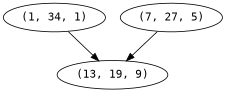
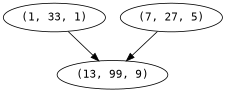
  digraph {
    fontname="DejaVu Sans Mono"
    node [fontname="DejaVu Sans Mono"]
    edge [fontname="DejaVu Sans Mono"]
-   "(1, 33, 1)" [label="(1, 34, 1)"]
-   "(13, 19, 9)"
+   "(1, 33, 1)"
+   "(13, 19, 9)" [label="(13, 99, 9)"]
    "(7, 27, 5)"
    "(1, 33, 1)" -> "(13, 19, 9)"
    "(7, 27, 5)" -> "(13, 19, 9)"
  }
